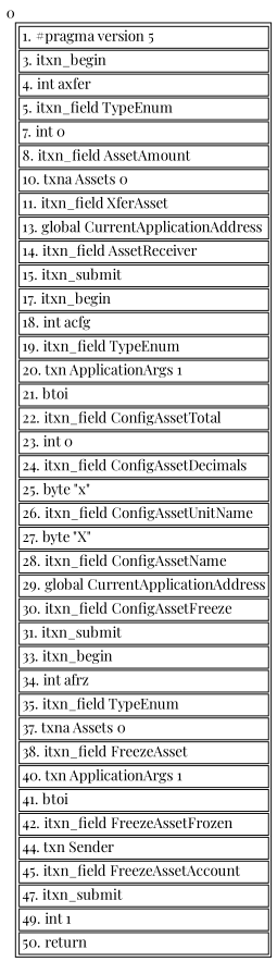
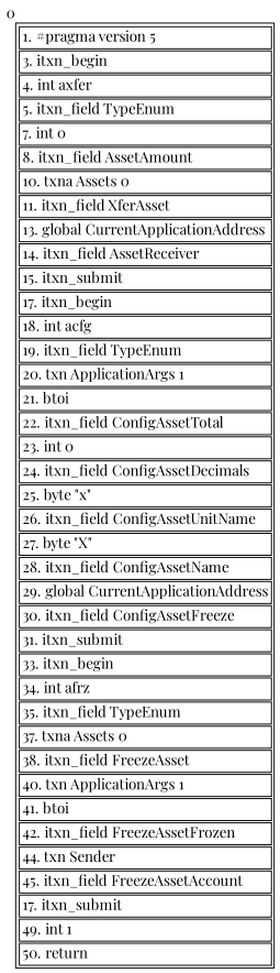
  digraph {
    ranksep=1
    fontname="Playfair Display"
-   n1 [label=<<TABLE ALIGN="LEFT"> <TR><TD TOOLTIP="no comment for this line" HREF="bogus" ALIGN="LEFT" PORT="1">1. #pragma version 5</TD></TR> <TR><TD TOOLTIP="no comment for this line" HREF="bogus" ALIGN="LEFT" PORT="3">3. itxn_begin</TD></TR> <TR><TD TOOLTIP="no comment for this line" HREF="bogus" ALIGN="LEFT" PORT="4">4. int axfer</TD></TR> <TR><TD TOOLTIP="no comment for this line" HREF="bogus" ALIGN="LEFT" PORT="5">5. itxn_field TypeEnum</TD></TR> <TR><TD TOOLTIP="no comment for this line" HREF="bogus" ALIGN="LEFT" PORT="7">7. int 0</TD></TR> <TR><TD TOOLTIP="no comment for this line" HREF="bogus" ALIGN="LEFT" PORT="8">8. itxn_field AssetAmount</TD></TR> <TR><TD TOOLTIP="no comment for this line" HREF="bogus" ALIGN="LEFT" PORT="10">10. txna Assets 0</TD></TR> <TR><TD TOOLTIP="no comment for this line" HREF="bogus" ALIGN="LEFT" PORT="11">11. itxn_field XferAsset</TD></TR> <TR><TD TOOLTIP="no comment for this line" HREF="bogus" ALIGN="LEFT" PORT="13">13. global CurrentApplicationAddress</TD></TR> <TR><TD TOOLTIP="no comment for this line" HREF="bogus" ALIGN="LEFT" PORT="14">14. itxn_field AssetReceiver</TD></TR> <TR><TD TOOLTIP="no comment for this line" HREF="bogus" ALIGN="LEFT" PORT="15">15. itxn_submit</TD></TR> <TR><TD TOOLTIP="no comment for this line" HREF="bogus" ALIGN="LEFT" PORT="17">17. itxn_begin</TD></TR> <TR><TD TOOLTIP="no comment for this line" HREF="bogus" ALIGN="LEFT" PORT="18">18. int acfg</TD></TR> <TR><TD TOOLTIP="no comment for this line" HREF="bogus" ALIGN="LEFT" PORT="19">19. itxn_field TypeEnum</TD></TR> <TR><TD TOOLTIP="no comment for this line" HREF="bogus" ALIGN="LEFT" PORT="20">20. txn ApplicationArgs 1</TD></TR> <TR><TD TOOLTIP="no comment for this line" HREF="bogus" ALIGN="LEFT" PORT="21">21. btoi</TD></TR> <TR><TD TOOLTIP="no comment for this line" HREF="bogus" ALIGN="LEFT" PORT="22">22. itxn_field ConfigAssetTotal</TD></TR> <TR><TD TOOLTIP="no comment for this line" HREF="bogus" ALIGN="LEFT" PORT="23">23. int 0</TD></TR> <TR><TD TOOLTIP="no comment for this line" HREF="bogus" ALIGN="LEFT" PORT="24">24. itxn_field ConfigAssetDecimals</TD></TR> <TR><TD TOOLTIP="no comment for this line" HREF="bogus" ALIGN="LEFT" PORT="25">25. byte &quot;x&quot;</TD></TR> <TR><TD TOOLTIP="no comment for this line" HREF="bogus" ALIGN="LEFT" PORT="26">26. itxn_field ConfigAssetUnitName</TD></TR> <TR><TD TOOLTIP="no comment for this line" HREF="bogus" ALIGN="LEFT" PORT="27">27. byte &quot;X&quot;</TD></TR> <TR><TD TOOLTIP="no comment for this line" HREF="bogus" ALIGN="LEFT" PORT="28">28. itxn_field ConfigAssetName</TD></TR> <TR><TD TOOLTIP="no comment for this line" HREF="bogus" ALIGN="LEFT" PORT="29">29. global CurrentApplicationAddress</TD></TR> <TR><TD TOOLTIP="no comment for this line" HREF="bogus" ALIGN="LEFT" PORT="30">30. itxn_field ConfigAssetFreeze</TD></TR> <TR><TD TOOLTIP="no comment for this line" HREF="bogus" ALIGN="LEFT" PORT="31">31. itxn_submit</TD></TR> <TR><TD TOOLTIP="no comment for this line" HREF="bogus" ALIGN="LEFT" PORT="33">33. itxn_begin</TD></TR> <TR><TD TOOLTIP="no comment for this line" HREF="bogus" ALIGN="LEFT" PORT="34">34. int afrz</TD></TR> <TR><TD TOOLTIP="no comment for this line" HREF="bogus" ALIGN="LEFT" PORT="35">35. itxn_field TypeEnum</TD></TR> <TR><TD TOOLTIP="no comment for this line" HREF="bogus" ALIGN="LEFT" PORT="37">37. txna Assets 0</TD></TR> <TR><TD TOOLTIP="no comment for this line" HREF="bogus" ALIGN="LEFT" PORT="38">38. itxn_field FreezeAsset</TD></TR> <TR><TD TOOLTIP="no comment for this line" HREF="bogus" ALIGN="LEFT" PORT="40">40. txn ApplicationArgs 1</TD></TR> <TR><TD TOOLTIP="no comment for this line" HREF="bogus" ALIGN="LEFT" PORT="41">41. btoi</TD></TR> <TR><TD TOOLTIP="no comment for this line" HREF="bogus" ALIGN="LEFT" PORT="42">42. itxn_field FreezeAssetFrozen</TD></TR> <TR><TD TOOLTIP="no comment for this line" HREF="bogus" ALIGN="LEFT" PORT="44">44. txn Sender</TD></TR> <TR><TD TOOLTIP="no comment for this line" HREF="bogus" ALIGN="LEFT" PORT="45">45. itxn_field FreezeAssetAccount</TD></TR> <TR><TD TOOLTIP="no comment for this line" HREF="bogus" ALIGN="LEFT" PORT="47">47. itxn_submit</TD></TR> <TR><TD TOOLTIP="no comment for this line" HREF="bogus" ALIGN="LEFT" PORT="49">49. int 1</TD></TR> <TR><TD TOOLTIP="no comment for this line" HREF="bogus" ALIGN="LEFT" PORT="50">50. return</TD></TR> </TABLE>> labelloc=top shape=plain xlabel=0 fontname="Playfair Display"]
+   n1 [label=<<TABLE ALIGN="LEFT"> <TR><TD TOOLTIP="no comment for this line" HREF="bogus" ALIGN="LEFT" PORT="1">1. #pragma version 5</TD></TR> <TR><TD TOOLTIP="no comment for this line" HREF="bogus" ALIGN="LEFT" PORT="3">3. itxn_begin</TD></TR> <TR><TD TOOLTIP="no comment for this line" HREF="bogus" ALIGN="LEFT" PORT="4">4. int axfer</TD></TR> <TR><TD TOOLTIP="no comment for this line" HREF="bogus" ALIGN="LEFT" PORT="5">5. itxn_field TypeEnum</TD></TR> <TR><TD TOOLTIP="no comment for this line" HREF="bogus" ALIGN="LEFT" PORT="7">7. int 0</TD></TR> <TR><TD TOOLTIP="no comment for this line" HREF="bogus" ALIGN="LEFT" PORT="8">8. itxn_field AssetAmount</TD></TR> <TR><TD TOOLTIP="no comment for this line" HREF="bogus" ALIGN="LEFT" PORT="10">10. txna Assets 0</TD></TR> <TR><TD TOOLTIP="no comment for this line" HREF="bogus" ALIGN="LEFT" PORT="11">11. itxn_field XferAsset</TD></TR> <TR><TD TOOLTIP="no comment for this line" HREF="bogus" ALIGN="LEFT" PORT="13">13. global CurrentApplicationAddress</TD></TR> <TR><TD TOOLTIP="no comment for this line" HREF="bogus" ALIGN="LEFT" PORT="14">14. itxn_field AssetReceiver</TD></TR> <TR><TD TOOLTIP="no comment for this line" HREF="bogus" ALIGN="LEFT" PORT="15">15. itxn_submit</TD></TR> <TR><TD TOOLTIP="no comment for this line" HREF="bogus" ALIGN="LEFT" PORT="17">17. itxn_begin</TD></TR> <TR><TD TOOLTIP="no comment for this line" HREF="bogus" ALIGN="LEFT" PORT="18">18. int acfg</TD></TR> <TR><TD TOOLTIP="no comment for this line" HREF="bogus" ALIGN="LEFT" PORT="19">19. itxn_field TypeEnum</TD></TR> <TR><TD TOOLTIP="no comment for this line" HREF="bogus" ALIGN="LEFT" PORT="20">20. txn ApplicationArgs 1</TD></TR> <TR><TD TOOLTIP="no comment for this line" HREF="bogus" ALIGN="LEFT" PORT="21">21. btoi</TD></TR> <TR><TD TOOLTIP="no comment for this line" HREF="bogus" ALIGN="LEFT" PORT="22">22. itxn_field ConfigAssetTotal</TD></TR> <TR><TD TOOLTIP="no comment for this line" HREF="bogus" ALIGN="LEFT" PORT="23">23. int 0</TD></TR> <TR><TD TOOLTIP="no comment for this line" HREF="bogus" ALIGN="LEFT" PORT="24">24. itxn_field ConfigAssetDecimals</TD></TR> <TR><TD TOOLTIP="no comment for this line" HREF="bogus" ALIGN="LEFT" PORT="25">25. byte &quot;x&quot;</TD></TR> <TR><TD TOOLTIP="no comment for this line" HREF="bogus" ALIGN="LEFT" PORT="26">26. itxn_field ConfigAssetUnitName</TD></TR> <TR><TD TOOLTIP="no comment for this line" HREF="bogus" ALIGN="LEFT" PORT="27">27. byte &quot;X&quot;</TD></TR> <TR><TD TOOLTIP="no comment for this line" HREF="bogus" ALIGN="LEFT" PORT="28">28. itxn_field ConfigAssetName</TD></TR> <TR><TD TOOLTIP="no comment for this line" HREF="bogus" ALIGN="LEFT" PORT="29">29. global CurrentApplicationAddress</TD></TR> <TR><TD TOOLTIP="no comment for this line" HREF="bogus" ALIGN="LEFT" PORT="30">30. itxn_field ConfigAssetFreeze</TD></TR> <TR><TD TOOLTIP="no comment for this line" HREF="bogus" ALIGN="LEFT" PORT="31">31. itxn_submit</TD></TR> <TR><TD TOOLTIP="no comment for this line" HREF="bogus" ALIGN="LEFT" PORT="33">33. itxn_begin</TD></TR> <TR><TD TOOLTIP="no comment for this line" HREF="bogus" ALIGN="LEFT" PORT="34">34. int afrz</TD></TR> <TR><TD TOOLTIP="no comment for this line" HREF="bogus" ALIGN="LEFT" PORT="35">35. itxn_field TypeEnum</TD></TR> <TR><TD TOOLTIP="no comment for this line" HREF="bogus" ALIGN="LEFT" PORT="37">37. txna Assets 0</TD></TR> <TR><TD TOOLTIP="no comment for this line" HREF="bogus" ALIGN="LEFT" PORT="38">38. itxn_field FreezeAsset</TD></TR> <TR><TD TOOLTIP="no comment for this line" HREF="bogus" ALIGN="LEFT" PORT="40">40. txn ApplicationArgs 1</TD></TR> <TR><TD TOOLTIP="no comment for this line" HREF="bogus" ALIGN="LEFT" PORT="41">41. btoi</TD></TR> <TR><TD TOOLTIP="no comment for this line" HREF="bogus" ALIGN="LEFT" PORT="42">42. itxn_field FreezeAssetFrozen</TD></TR> <TR><TD TOOLTIP="no comment for this line" HREF="bogus" ALIGN="LEFT" PORT="44">44. txn Sender</TD></TR> <TR><TD TOOLTIP="no comment for this line" HREF="bogus" ALIGN="LEFT" PORT="45">45. itxn_field FreezeAssetAccount</TD></TR> <TR><TD TOOLTIP="no comment for this line" HREF="bogus" ALIGN="LEFT" PORT="47">17. itxn_submit</TD></TR> <TR><TD TOOLTIP="no comment for this line" HREF="bogus" ALIGN="LEFT" PORT="49">49. int 1</TD></TR> <TR><TD TOOLTIP="no comment for this line" HREF="bogus" ALIGN="LEFT" PORT="50">50. return</TD></TR> </TABLE>> labelloc=top shape=plain xlabel=0 fontname="Playfair Display"]
  }
